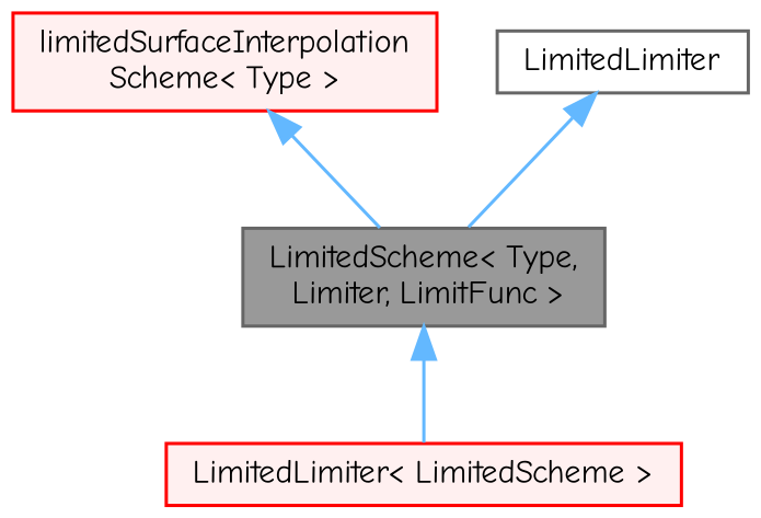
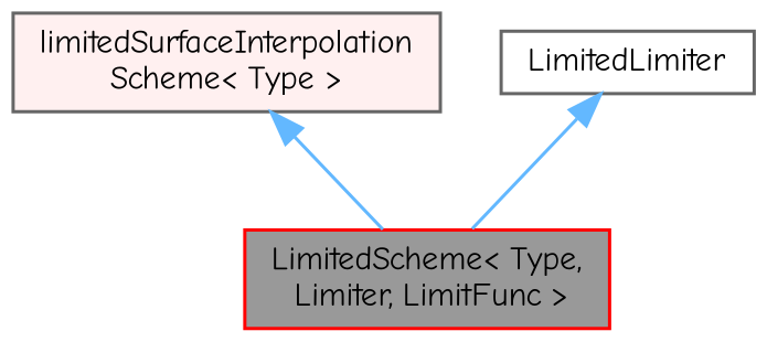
  digraph {
    fontname="Comic Neue"
    node [color=gray40 fillcolor="#FFF0F0" fontname="Comic Neue" fontsize=10 shape=box style=filled]
    edge [color=steelblue1 dir=back fontname="Comic Neue" fontsize=10 labelfontname=Helvetica labelfontsize=10 style=solid]
-   n1 [fillcolor=grey60 fontcolor=black height=0.2 label="LimitedScheme\< Type,\l Limiter, LimitFunc \>" width=0.4]
-   n2 [color=red height=0.2 label="LimitedLimiter\< LimitedScheme \>" width=0.4]
-   n3 [color=red height=0.2 label="limitedSurfaceInterpolation\lScheme\< Type \>" width=0.4]
+   n1 [color=red fillcolor=grey60 fontcolor=black height=0.2 label="LimitedScheme\< Type,\l Limiter, LimitFunc \>" width=0.4]
+   n3 [height=0.2 label="limitedSurfaceInterpolation\lScheme\< Type \>" width=0.4]
    n4 [fillcolor=white height=0.2 label=LimitedLimiter width=0.4]
-   n1 -> n2
    n3 -> n1
    n4 -> n1
  }
